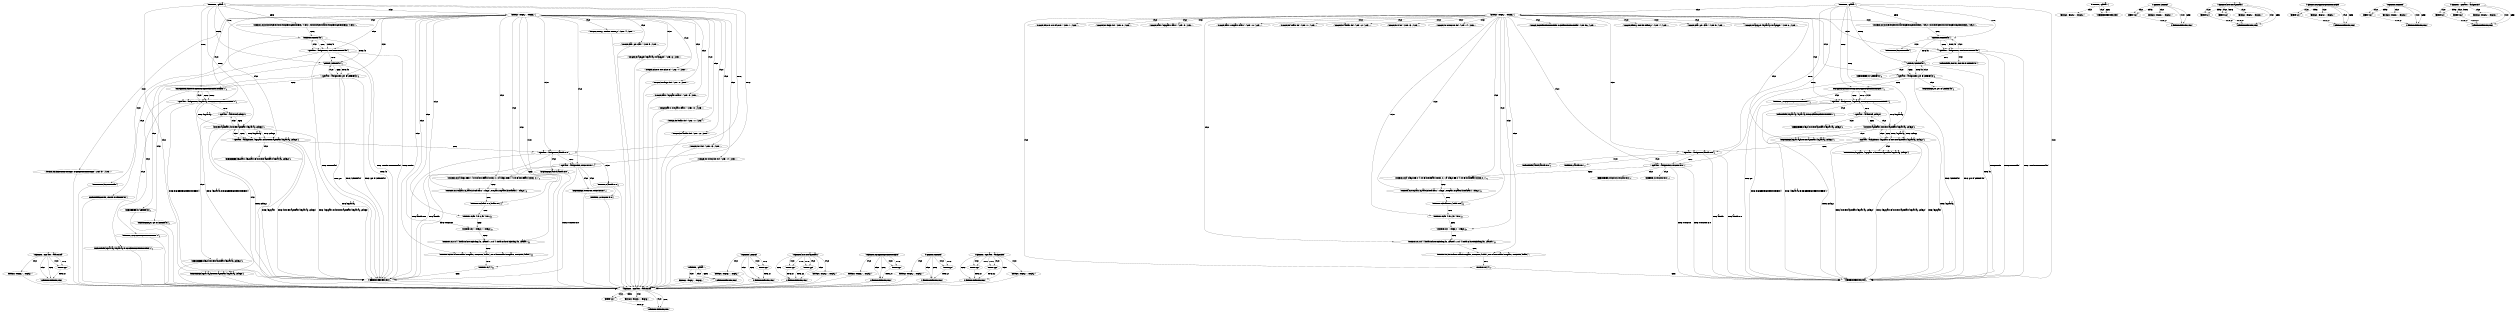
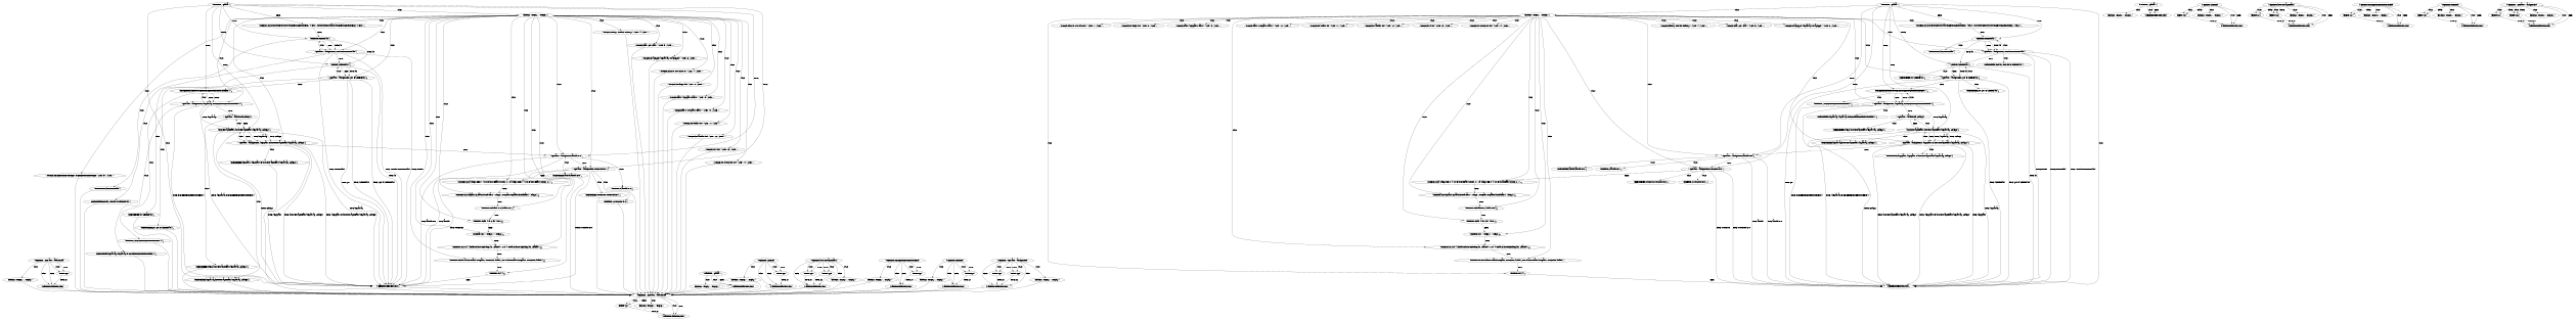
  digraph {
    n1 [label=<(METHOD,&lt;operator&gt;.addressOf)>]
    n2 [label=<(PARAM,p1)>]
    n3 [label=<(BLOCK,&lt;empty&gt;,&lt;empty&gt;)>]
    n4 [label=<(METHOD_RETURN,ANY)>]
    n5 [label=<(METHOD,&lt;global&gt;)<SUB>1</SUB>>]
    n6 [label=<(BLOCK,&lt;empty&gt;,&lt;empty&gt;)<SUB>1</SUB>>]
    n7 [label=<(UNKNOWN,hstore_slice_to_hstore(PG_FUNCTION_ARGS) { 	HSt...,hstore_slice_to_hstore(PG_FUNCTION_ARGS) { 	HSt...)<SUB>1</SUB>>]
    n8 [label=<(ARRPTR,ARRPTR(hs))<SUB>4</SUB>>]
    n9 [label=<(STRPTR,STRPTR(hs))<SUB>5</SUB>>]
    n10 [label=<(PG_GETARG_ARRAYTYPE_P,PG_GETARG_ARRAYTYPE_P(1))<SUB>6</SUB>>]
    n11 [label=<(hstoreArrayToPairs,hstoreArrayToPairs(key_array, &amp;nkeys))<SUB>9</SUB>>]
    n12 [label=<(&lt;operator&gt;.assignment,lastidx = 0)<SUB>12</SUB>>]
    n13 [label=<(&lt;operator&gt;.assignment,out_count = 0)<SUB>14</SUB>>]
    n14 [label=<(METHOD_RETURN,ANY)<SUB>1</SUB>>]
    n15 [label="<(LOCAL,HEntry* entries: HEntry*)<SUB>4</SUB>>"]
    n16 [label=<(&lt;operator&gt;.assignment,*entries = ARRPTR(hs))<SUB>4</SUB>>]
    n17 [label="<(LOCAL,char* ptr: char*)<SUB>5</SUB>>"]
    n18 [label=<(&lt;operator&gt;.assignment,*ptr = STRPTR(hs))<SUB>5</SUB>>]
    n19 [label="<(LOCAL,ArrayType* key_array: ArrayType*)<SUB>6</SUB>>"]
    n20 [label=<(&lt;operator&gt;.assignment,*key_array = PG_GETARG_ARRAYTYPE_P(1))<SUB>6</SUB>>]
    n21 [label="<(LOCAL,HStore* out: HStore*)<SUB>7</SUB>>"]
    n22 [label="<(LOCAL,int nkeys: int)<SUB>8</SUB>>"]
    n23 [label="<(LOCAL,Pairs* key_pairs: Pairs*)<SUB>9</SUB>>"]
    n24 [label=<(&lt;operator&gt;.assignment,*key_pairs = hstoreArrayToPairs(key_array, &amp;nkeys))<SUB>9</SUB>>]
    n25 [label="<(LOCAL,Pairs* out_pairs: Pairs*)<SUB>10</SUB>>"]
    n26 [label="<(LOCAL,int bufsiz: int)<SUB>11</SUB>>"]
    n27 [label="<(LOCAL,int lastidx: int)<SUB>12</SUB>>"]
    n28 [label="<(LOCAL,int i: int)<SUB>13</SUB>>"]
    n29 [label="<(LOCAL,int out_count: int)<SUB>14</SUB>>"]
    n30 [label=<(UNKNOWN,if (nkeys == 0) 	{ 		out = hstorePairs(NULL, 0,...,if (nkeys == 0) 	{ 		out = hstorePairs(NULL, 0,...)<SUB>16</SUB>>]
    n31 [label=<(UNKNOWN,out_pairs = palloc(sizeof(Pairs) * nkeys);,out_pairs = palloc(sizeof(Pairs) * nkeys);)<SUB>22</SUB>>]
    n32 [label=<(UNKNOWN,bufsiz = 0;,bufsiz = 0;)<SUB>23</SUB>>]
    n33 [label=<(UNKNOWN,for (i = 0;,for (i = 0;)<SUB>32</SUB>>]
    n34 [label=<(UNKNOWN,i &lt; nkeys;,i &lt; nkeys;)<SUB>32</SUB>>]
    n35 [label=<(UNKNOWN,++i) 	{ 		int			idx = hstoreFindKey(hs, &amp;lastid...,++i) 	{ 		int			idx = hstoreFindKey(hs, &amp;lastid...)<SUB>32</SUB>>]
    n36 [label=<(UNKNOWN,out = hstorePairs(out_pairs, out_count, bufsiz);,out = hstorePairs(out_pairs, out_count, bufsiz);)<SUB>54</SUB>>]
-   n37 [label="<(LOCAL,PG_RETURN_POINTER : PG_RETURN_POINTER)<SUB>56</SUB>>"]
    n38 [label=<(UNKNOWN,},})<SUB>57</SUB>>]
    n39 [label=<(IDENTIFIER,entries,*entries = ARRPTR(hs))<SUB>4</SUB>>]
    n40 [label=<(IDENTIFIER,hs,ARRPTR(hs))<SUB>4</SUB>>]
    n41 [label=<(IDENTIFIER,ptr,*ptr = STRPTR(hs))<SUB>5</SUB>>]
    n42 [label=<(IDENTIFIER,hs,STRPTR(hs))<SUB>5</SUB>>]
    n43 [label=<(IDENTIFIER,key_array,*key_array = PG_GETARG_ARRAYTYPE_P(1))<SUB>6</SUB>>]
    n44 [label=<(&lt;operator&gt;.addressOf,&amp;nkeys)<SUB>9</SUB>>]
    n45 [label=<(LITERAL,1,PG_GETARG_ARRAYTYPE_P(1))<SUB>6</SUB>>]
    n46 [label=<(IDENTIFIER,key_pairs,*key_pairs = hstoreArrayToPairs(key_array, &amp;nkeys))<SUB>9</SUB>>]
    n47 [label=<(IDENTIFIER,key_array,hstoreArrayToPairs(key_array, &amp;nkeys))<SUB>9</SUB>>]
    n48 [label=<(IDENTIFIER,nkeys,hstoreArrayToPairs(key_array, &amp;nkeys))<SUB>9</SUB>>]
    n49 [label=<(IDENTIFIER,lastidx,lastidx = 0)<SUB>12</SUB>>]
    n50 [label=<(LITERAL,0,lastidx = 0)<SUB>12</SUB>>]
    n51 [label=<(IDENTIFIER,out_count,out_count = 0)<SUB>14</SUB>>]
    n52 [label=<(LITERAL,0,out_count = 0)<SUB>14</SUB>>]
    n53 [label=<(METHOD,&lt;global&gt;)<SUB>1</SUB>>]
    n54 [label=<(BLOCK,&lt;empty&gt;,&lt;empty&gt;)>]
    n55 [label=<(METHOD_RETURN,ANY)>]
    n56 [label=<(METHOD,STRPTR)>]
    n57 [label=<(PARAM,p1)>]
    n58 [label=<(BLOCK,&lt;empty&gt;,&lt;empty&gt;)>]
    n59 [label=<(METHOD_RETURN,ANY)>]
    n60 [label=<(METHOD,hstoreArrayToPairs)>]
    n61 [label=<(PARAM,p1)>]
    n62 [label=<(PARAM,p2)>]
    n63 [label=<(BLOCK,&lt;empty&gt;,&lt;empty&gt;)>]
    n64 [label=<(METHOD_RETURN,ANY)>]
    n65 [label=<(METHOD,PG_GETARG_ARRAYTYPE_P)>]
    n66 [label=<(PARAM,p1)>]
    n67 [label=<(BLOCK,&lt;empty&gt;,&lt;empty&gt;)>]
    n68 [label=<(METHOD_RETURN,ANY)>]
    n69 [label=<(METHOD,ARRPTR)>]
    n70 [label=<(PARAM,p1)>]
    n71 [label=<(BLOCK,&lt;empty&gt;,&lt;empty&gt;)>]
    n72 [label=<(METHOD_RETURN,ANY)>]
    n73 [label=<(METHOD,&lt;operator&gt;.assignment)>]
    n74 [label=<(PARAM,p1)>]
    n75 [label=<(PARAM,p2)>]
    n76 [label=<(BLOCK,&lt;empty&gt;,&lt;empty&gt;)>]
    n77 [label=<(METHOD_RETURN,ANY)>]
    n78 [label=<(METHOD,&lt;operator&gt;.addressOf)>]
    n79 [label=<(PARAM,p1)>]
    n80 [label=<(BLOCK,&lt;empty&gt;,&lt;empty&gt;)>]
    n81 [label=<(METHOD_RETURN,ANY)>]
    n82 [label=<(METHOD,&lt;global&gt;)<SUB>1</SUB>>]
    n83 [label=<(BLOCK,&lt;empty&gt;,&lt;empty&gt;)<SUB>1</SUB>>]
    n84 [label=<(UNKNOWN,hstore_slice_to_hstore(PG_FUNCTION_ARGS) { 	HSt...,hstore_slice_to_hstore(PG_FUNCTION_ARGS) { 	HSt...)<SUB>1</SUB>>]
    n85 [label=<(ARRPTR,ARRPTR(hs))<SUB>4</SUB>>]
    n86 [label=<(STRPTR,STRPTR(hs))<SUB>5</SUB>>]
    n87 [label=<(PG_GETARG_ARRAYTYPE_P,PG_GETARG_ARRAYTYPE_P(1))<SUB>6</SUB>>]
    n88 [label=<(hstoreArrayToPairs,hstoreArrayToPairs(key_array, &amp;nkeys))<SUB>9</SUB>>]
    n89 [label=<(&lt;operator&gt;.assignment,lastidx = 0)<SUB>12</SUB>>]
    n90 [label=<(&lt;operator&gt;.assignment,out_count = 0)<SUB>14</SUB>>]
    n91 [label=<(METHOD_RETURN,ANY)<SUB>1</SUB>>]
    n92 [label="<(LOCAL,HEntry* entries: HEntry*)<SUB>4</SUB>>"]
    n93 [label=<(&lt;operator&gt;.assignment,*entries = ARRPTR(hs))<SUB>4</SUB>>]
    n94 [label="<(LOCAL,char* ptr: char*)<SUB>5</SUB>>"]
    n95 [label=<(&lt;operator&gt;.assignment,*ptr = STRPTR(hs))<SUB>5</SUB>>]
    n96 [label="<(LOCAL,ArrayType* key_array: ArrayType*)<SUB>6</SUB>>"]
    n97 [label=<(&lt;operator&gt;.assignment,*key_array = PG_GETARG_ARRAYTYPE_P(1))<SUB>6</SUB>>]
    n98 [label="<(LOCAL,HStore* out: HStore*)<SUB>7</SUB>>"]
    n99 [label="<(LOCAL,int nkeys: int)<SUB>8</SUB>>"]
    n100 [label="<(LOCAL,Pairs* key_pairs: Pairs*)<SUB>9</SUB>>"]
    n101 [label=<(&lt;operator&gt;.assignment,*key_pairs = hstoreArrayToPairs(key_array, &amp;nkeys))<SUB>9</SUB>>]
    n102 [label="<(LOCAL,Pairs* out_pairs: Pairs*)<SUB>10</SUB>>"]
    n103 [label="<(LOCAL,int bufsiz: int)<SUB>11</SUB>>"]
    n104 [label="<(LOCAL,int lastidx: int)<SUB>12</SUB>>"]
    n105 [label="<(LOCAL,int i: int)<SUB>13</SUB>>"]
    n106 [label="<(LOCAL,int out_count: int)<SUB>14</SUB>>"]
    n107 [label=<(UNKNOWN,if (nkeys == 0) 	{ 		out = hstorePairs(NULL, 0,...,if (nkeys == 0) 	{ 		out = hstorePairs(NULL, 0,...)<SUB>16</SUB>>]
    n108 [label=<(UNKNOWN,out_pairs = palloc(sizeof(Pairs) * nkeys);,out_pairs = palloc(sizeof(Pairs) * nkeys);)<SUB>23</SUB>>]
    n109 [label=<(UNKNOWN,bufsiz = 0;,bufsiz = 0;)<SUB>24</SUB>>]
    n110 [label=<(UNKNOWN,for (i = 0;,for (i = 0;)<SUB>33</SUB>>]
    n111 [label=<(UNKNOWN,i &lt; nkeys;,i &lt; nkeys;)<SUB>33</SUB>>]
    n112 [label=<(UNKNOWN,++i) 	{ 		int			idx = hstoreFindKey(hs, &amp;lastid...,++i) 	{ 		int			idx = hstoreFindKey(hs, &amp;lastid...)<SUB>33</SUB>>]
    n113 [label=<(UNKNOWN,out = hstorePairs(out_pairs, out_count, bufsiz);,out = hstorePairs(out_pairs, out_count, bufsiz);)<SUB>55</SUB>>]
    n114 [label="<(LOCAL,PG_RETURN_POINTER : PG_RETURN_POINTER)<SUB>57</SUB>>"]
    n115 [label=<(UNKNOWN,},})<SUB>58</SUB>>]
    n116 [label=<(IDENTIFIER,entries,*entries = ARRPTR(hs))<SUB>4</SUB>>]
    n117 [label=<(IDENTIFIER,hs,ARRPTR(hs))<SUB>4</SUB>>]
    n118 [label=<(IDENTIFIER,ptr,*ptr = STRPTR(hs))<SUB>5</SUB>>]
    n119 [label=<(IDENTIFIER,hs,STRPTR(hs))<SUB>5</SUB>>]
    n120 [label=<(IDENTIFIER,key_array,*key_array = PG_GETARG_ARRAYTYPE_P(1))<SUB>6</SUB>>]
    n121 [label=<(&lt;operator&gt;.addressOf,&amp;nkeys)<SUB>9</SUB>>]
    n122 [label=<(LITERAL,1,PG_GETARG_ARRAYTYPE_P(1))<SUB>6</SUB>>]
    n123 [label=<(IDENTIFIER,key_pairs,*key_pairs = hstoreArrayToPairs(key_array, &amp;nkeys))<SUB>9</SUB>>]
    n124 [label=<(IDENTIFIER,key_array,hstoreArrayToPairs(key_array, &amp;nkeys))<SUB>9</SUB>>]
    n125 [label=<(IDENTIFIER,nkeys,hstoreArrayToPairs(key_array, &amp;nkeys))<SUB>9</SUB>>]
    n126 [label=<(IDENTIFIER,lastidx,lastidx = 0)<SUB>12</SUB>>]
    n127 [label=<(LITERAL,0,lastidx = 0)<SUB>12</SUB>>]
    n128 [label=<(IDENTIFIER,out_count,out_count = 0)<SUB>14</SUB>>]
    n129 [label=<(LITERAL,0,out_count = 0)<SUB>14</SUB>>]
    n130 [label=<(METHOD,&lt;global&gt;)<SUB>1</SUB>>]
    n131 [label=<(BLOCK,&lt;empty&gt;,&lt;empty&gt;)>]
    n132 [label=<(METHOD_RETURN,ANY)>]
    n133 [label=<(METHOD,STRPTR)>]
    n134 [label=<(PARAM,p1)>]
    n135 [label=<(BLOCK,&lt;empty&gt;,&lt;empty&gt;)>]
    n136 [label=<(METHOD_RETURN,ANY)>]
    n137 [label=<(METHOD,hstoreArrayToPairs)>]
    n138 [label=<(PARAM,p1)>]
    n139 [label=<(PARAM,p2)>]
    n140 [label=<(BLOCK,&lt;empty&gt;,&lt;empty&gt;)>]
    n141 [label=<(METHOD_RETURN,ANY)>]
    n142 [label=<(METHOD,PG_GETARG_ARRAYTYPE_P)>]
    n143 [label=<(PARAM,p1)>]
    n144 [label=<(BLOCK,&lt;empty&gt;,&lt;empty&gt;)>]
    n145 [label=<(METHOD_RETURN,ANY)>]
    n146 [label=<(METHOD,ARRPTR)>]
    n147 [label=<(PARAM,p1)>]
    n148 [label=<(BLOCK,&lt;empty&gt;,&lt;empty&gt;)>]
    n149 [label=<(METHOD_RETURN,ANY)>]
    n150 [label=<(METHOD,&lt;operator&gt;.assignment)>]
    n151 [label=<(PARAM,p1)>]
    n152 [label=<(PARAM,p2)>]
    n153 [label=<(BLOCK,&lt;empty&gt;,&lt;empty&gt;)>]
    n154 [label=<(METHOD_RETURN,ANY)>]
    n1 -> n2 [label="AST: "]
    n1 -> n2 [label="DDG: "]
    n1 -> n3 [label="AST: "]
    n1 -> n4 [label="AST: "]
    n1 -> n4 [label="CFG: "]
    n2 -> n4 [label="DDG: p1"]
    n5 -> n6 [label="AST: "]
    n5 -> n7 [label="CFG: "]
    n5 -> n8 [label="DDG: "]
    n5 -> n9 [label="DDG: "]
    n5 -> n10 [label="DDG: "]
    n5 -> n11 [label="DDG: "]
    n5 -> n12 [label="DDG: "]
    n5 -> n13 [label="DDG: "]
    n5 -> n14 [label="AST: "]
    n6 -> n7 [label="AST: "]
    n6 -> n12 [label="AST: "]
    n6 -> n13 [label="AST: "]
    n6 -> n15 [label="AST: "]
    n6 -> n16 [label="AST: "]
    n6 -> n17 [label="AST: "]
    n6 -> n18 [label="AST: "]
    n6 -> n19 [label="AST: "]
    n6 -> n20 [label="AST: "]
    n6 -> n21 [label="AST: "]
    n6 -> n22 [label="AST: "]
    n6 -> n23 [label="AST: "]
    n6 -> n24 [label="AST: "]
    n6 -> n25 [label="AST: "]
    n6 -> n26 [label="AST: "]
    n6 -> n27 [label="AST: "]
    n6 -> n28 [label="AST: "]
    n6 -> n29 [label="AST: "]
    n6 -> n30 [label="AST: "]
    n6 -> n31 [label="AST: "]
    n6 -> n32 [label="AST: "]
    n6 -> n33 [label="AST: "]
    n6 -> n34 [label="AST: "]
    n6 -> n35 [label="AST: "]
    n6 -> n36 [label="AST: "]
-   n6 -> n37 [label="AST: "]
    n6 -> n38 [label="AST: "]
    n7 -> n8 [label="CFG: "]
    n8 -> n9 [label="DDG: hs"]
    n8 -> n16 [label="CFG: "]
    n8 -> n16 [label="DDG: hs"]
    n8 -> n40 [label="AST: "]
    n9 -> n14 [label="DDG: hs"]
    n9 -> n18 [label="CFG: "]
    n9 -> n18 [label="DDG: hs"]
    n9 -> n42 [label="AST: "]
    n10 -> n20 [label="CFG: "]
    n10 -> n20 [label="DDG: 1"]
    n10 -> n45 [label="AST: "]
    n11 -> n14 [label="DDG: key_array"]
    n11 -> n14 [label="DDG: &amp;nkeys"]
    n11 -> n24 [label="CFG: "]
    n11 -> n24 [label="DDG: key_array"]
    n11 -> n24 [label="DDG: &amp;nkeys"]
    n11 -> n44 [label="AST: "]
    n11 -> n47 [label="AST: "]
    n12 -> n13 [label="CFG: "]
    n12 -> n14 [label="DDG: lastidx"]
    n12 -> n14 [label="DDG: lastidx = 0"]
    n12 -> n49 [label="AST: "]
    n12 -> n50 [label="AST: "]
    n13 -> n14 [label="DDG: out_count"]
    n13 -> n14 [label="DDG: out_count = 0"]
    n13 -> n30 [label="CFG: "]
    n13 -> n51 [label="AST: "]
    n13 -> n52 [label="AST: "]
    n16 -> n8 [label="AST: "]
    n16 -> n9 [label="CFG: "]
    n16 -> n14 [label="DDG: entries"]
    n16 -> n14 [label="DDG: ARRPTR(hs)"]
    n16 -> n14 [label="DDG: *entries = ARRPTR(hs)"]
    n16 -> n39 [label="AST: "]
    n18 -> n9 [label="AST: "]
    n18 -> n10 [label="CFG: "]
    n18 -> n14 [label="DDG: ptr"]
    n18 -> n14 [label="DDG: STRPTR(hs)"]
    n18 -> n14 [label="DDG: *ptr = STRPTR(hs)"]
    n18 -> n41 [label="AST: "]
    n20 -> n10 [label="AST: "]
    n20 -> n11 [label="DDG: key_array"]
    n20 -> n14 [label="DDG: PG_GETARG_ARRAYTYPE_P(1)"]
    n20 -> n14 [label="DDG: *key_array = PG_GETARG_ARRAYTYPE_P(1)"]
    n20 -> n43 [label="AST: "]
    n20 -> n44 [label="CFG: "]
    n24 -> n11 [label="AST: "]
    n24 -> n12 [label="CFG: "]
    n24 -> n14 [label="DDG: key_pairs"]
    n24 -> n14 [label="DDG: hstoreArrayToPairs(key_array, &amp;nkeys)"]
    n24 -> n14 [label="DDG: *key_pairs = hstoreArrayToPairs(key_array, &amp;nkeys)"]
    n24 -> n46 [label="AST: "]
    n30 -> n31 [label="CFG: "]
    n31 -> n32 [label="CFG: "]
    n32 -> n33 [label="CFG: "]
    n33 -> n34 [label="CFG: "]
    n34 -> n35 [label="CFG: "]
    n35 -> n36 [label="CFG: "]
    n36 -> n38 [label="CFG: "]
    n38 -> n14 [label="CFG: "]
    n44 -> n11 [label="CFG: "]
    n44 -> n48 [label="AST: "]
    n53 -> n54 [label="AST: "]
    n53 -> n55 [label="AST: "]
    n53 -> n55 [label="CFG: "]
    n56 -> n57 [label="AST: "]
    n56 -> n57 [label="DDG: "]
    n56 -> n58 [label="AST: "]
    n56 -> n59 [label="AST: "]
    n56 -> n59 [label="CFG: "]
    n57 -> n59 [label="DDG: p1"]
    n60 -> n61 [label="AST: "]
    n60 -> n61 [label="DDG: "]
    n60 -> n62 [label="AST: "]
    n60 -> n62 [label="DDG: "]
    n60 -> n63 [label="AST: "]
    n60 -> n64 [label="AST: "]
    n60 -> n64 [label="CFG: "]
    n61 -> n64 [label="DDG: p1"]
    n62 -> n64 [label="DDG: p2"]
    n65 -> n66 [label="AST: "]
    n65 -> n66 [label="DDG: "]
    n65 -> n67 [label="AST: "]
    n65 -> n68 [label="AST: "]
    n65 -> n68 [label="CFG: "]
    n66 -> n68 [label="DDG: p1"]
    n69 -> n70 [label="AST: "]
    n69 -> n70 [label="DDG: "]
    n69 -> n71 [label="AST: "]
    n69 -> n72 [label="AST: "]
    n69 -> n72 [label="CFG: "]
    n70 -> n72 [label="DDG: p1"]
    n73 -> n74 [label="AST: "]
    n73 -> n74 [label="DDG: "]
    n73 -> n75 [label="AST: "]
    n73 -> n75 [label="DDG: "]
    n73 -> n76 [label="AST: "]
    n73 -> n77 [label="AST: "]
    n73 -> n77 [label="CFG: "]
    n74 -> n77 [label="DDG: p1"]
    n75 -> n77 [label="DDG: p2"]
    n78 -> n79 [label="AST: "]
    n78 -> n79 [label="DDG: "]
    n78 -> n80 [label="AST: "]
    n78 -> n81 [label="AST: "]
    n78 -> n81 [label="CFG: "]
    n79 -> n81 [label="DDG: p1"]
    n80 -> n1
    n81 -> n1
    n82 -> n83 [label="AST: "]
    n82 -> n84 [label="CFG: "]
    n82 -> n85 [label="DDG: "]
    n82 -> n86 [label="DDG: "]
    n82 -> n87 [label="DDG: "]
    n82 -> n88 [label="DDG: "]
    n82 -> n89 [label="DDG: "]
    n82 -> n90 [label="DDG: "]
    n82 -> n91 [label="AST: "]
    n83 -> n84 [label="AST: "]
    n83 -> n89 [label="AST: "]
    n83 -> n90 [label="AST: "]
    n83 -> n92 [label="AST: "]
    n83 -> n93 [label="AST: "]
    n83 -> n94 [label="AST: "]
    n83 -> n95 [label="AST: "]
    n83 -> n96 [label="AST: "]
    n83 -> n97 [label="AST: "]
    n83 -> n98 [label="AST: "]
    n83 -> n99 [label="AST: "]
    n83 -> n100 [label="AST: "]
    n83 -> n101 [label="AST: "]
    n83 -> n102 [label="AST: "]
    n83 -> n103 [label="AST: "]
    n83 -> n104 [label="AST: "]
    n83 -> n105 [label="AST: "]
    n83 -> n106 [label="AST: "]
    n83 -> n107 [label="AST: "]
    n83 -> n108 [label="AST: "]
    n83 -> n109 [label="AST: "]
    n83 -> n110 [label="AST: "]
    n83 -> n111 [label="AST: "]
    n83 -> n112 [label="AST: "]
    n83 -> n113 [label="AST: "]
    n83 -> n114 [label="AST: "]
    n83 -> n115 [label="AST: "]
    n84 -> n85 [label="CFG: "]
    n85 -> n86 [label="DDG: hs"]
    n85 -> n93 [label="CFG: "]
    n85 -> n93 [label="DDG: hs"]
    n85 -> n117 [label="AST: "]
    n86 -> n91 [label="DDG: hs"]
    n86 -> n95 [label="CFG: "]
    n86 -> n95 [label="DDG: hs"]
    n86 -> n119 [label="AST: "]
    n87 -> n97 [label="CFG: "]
    n87 -> n97 [label="DDG: 1"]
    n87 -> n122 [label="AST: "]
    n88 -> n91 [label="DDG: key_array"]
    n88 -> n91 [label="DDG: &amp;nkeys"]
    n88 -> n101 [label="CFG: "]
    n88 -> n101 [label="DDG: key_array"]
    n88 -> n101 [label="DDG: &amp;nkeys"]
    n88 -> n121 [label="AST: "]
    n88 -> n124 [label="AST: "]
    n89 -> n90 [label="CFG: "]
    n89 -> n91 [label="DDG: lastidx"]
    n89 -> n91 [label="DDG: lastidx = 0"]
    n89 -> n126 [label="AST: "]
    n89 -> n127 [label="AST: "]
    n90 -> n91 [label="DDG: out_count"]
    n90 -> n91 [label="DDG: out_count = 0"]
    n90 -> n107 [label="CFG: "]
    n90 -> n128 [label="AST: "]
    n90 -> n129 [label="AST: "]
    n91 -> n1
    n92 -> n1
    n93 -> n85 [label="AST: "]
    n93 -> n86 [label="CFG: "]
    n93 -> n91 [label="DDG: entries"]
    n93 -> n91 [label="DDG: ARRPTR(hs)"]
    n93 -> n91 [label="DDG: *entries = ARRPTR(hs)"]
    n93 -> n116 [label="AST: "]
    n94 -> n1
    n95 -> n86 [label="AST: "]
    n95 -> n87 [label="CFG: "]
    n95 -> n91 [label="DDG: ptr"]
    n95 -> n91 [label="DDG: STRPTR(hs)"]
    n95 -> n91 [label="DDG: *ptr = STRPTR(hs)"]
    n95 -> n118 [label="AST: "]
    n96 -> n1
    n97 -> n87 [label="AST: "]
    n97 -> n88 [label="DDG: key_array"]
    n97 -> n91 [label="DDG: PG_GETARG_ARRAYTYPE_P(1)"]
    n97 -> n91 [label="DDG: *key_array = PG_GETARG_ARRAYTYPE_P(1)"]
    n97 -> n120 [label="AST: "]
    n97 -> n121 [label="CFG: "]
    n98 -> n1
    n99 -> n1
    n100 -> n1
    n101 -> n88 [label="AST: "]
    n101 -> n89 [label="CFG: "]
    n101 -> n91 [label="DDG: key_pairs"]
    n101 -> n91 [label="DDG: hstoreArrayToPairs(key_array, &amp;nkeys)"]
    n101 -> n91 [label="DDG: *key_pairs = hstoreArrayToPairs(key_array, &amp;nkeys)"]
    n101 -> n123 [label="AST: "]
    n102 -> n1
    n103 -> n1
    n104 -> n1
    n105 -> n1
    n106 -> n1
    n107 -> n108 [label="CFG: "]
    n108 -> n109 [label="CFG: "]
    n109 -> n110 [label="CFG: "]
    n110 -> n111 [label="CFG: "]
    n111 -> n112 [label="CFG: "]
    n112 -> n113 [label="CFG: "]
    n113 -> n115 [label="CFG: "]
    n114 -> n1
    n115 -> n91 [label="CFG: "]
    n116 -> n1
    n117 -> n1
    n118 -> n1
    n119 -> n1
    n120 -> n1
    n121 -> n88 [label="CFG: "]
    n121 -> n125 [label="AST: "]
    n122 -> n1
    n123 -> n1
    n124 -> n1
    n125 -> n1
    n126 -> n1
    n127 -> n1
    n128 -> n1
    n129 -> n1
    n130 -> n131 [label="AST: "]
    n130 -> n132 [label="AST: "]
    n130 -> n132 [label="CFG: "]
    n131 -> n1
    n132 -> n1
    n133 -> n134 [label="AST: "]
    n133 -> n134 [label="DDG: "]
    n133 -> n135 [label="AST: "]
    n133 -> n136 [label="AST: "]
    n133 -> n136 [label="CFG: "]
    n134 -> n136 [label="DDG: p1"]
    n135 -> n1
    n136 -> n1
    n137 -> n138 [label="AST: "]
    n137 -> n138 [label="DDG: "]
    n137 -> n139 [label="AST: "]
    n137 -> n139 [label="DDG: "]
    n137 -> n140 [label="AST: "]
    n137 -> n141 [label="AST: "]
    n137 -> n141 [label="CFG: "]
    n138 -> n141 [label="DDG: p1"]
    n139 -> n141 [label="DDG: p2"]
    n140 -> n1
    n141 -> n1
    n142 -> n143 [label="AST: "]
    n142 -> n143 [label="DDG: "]
    n142 -> n144 [label="AST: "]
    n142 -> n145 [label="AST: "]
    n142 -> n145 [label="CFG: "]
    n143 -> n145 [label="DDG: p1"]
    n144 -> n1
    n145 -> n1
    n146 -> n147 [label="AST: "]
    n146 -> n147 [label="DDG: "]
    n146 -> n148 [label="AST: "]
    n146 -> n149 [label="AST: "]
    n146 -> n149 [label="CFG: "]
    n147 -> n149 [label="DDG: p1"]
    n148 -> n1
    n149 -> n1
    n150 -> n151 [label="AST: "]
    n150 -> n151 [label="DDG: "]
    n150 -> n152 [label="AST: "]
    n150 -> n152 [label="DDG: "]
    n150 -> n153 [label="AST: "]
    n150 -> n154 [label="AST: "]
    n150 -> n154 [label="CFG: "]
    n151 -> n154 [label="DDG: p1"]
    n152 -> n154 [label="DDG: p2"]
    n153 -> n1
    n154 -> n1
  }
